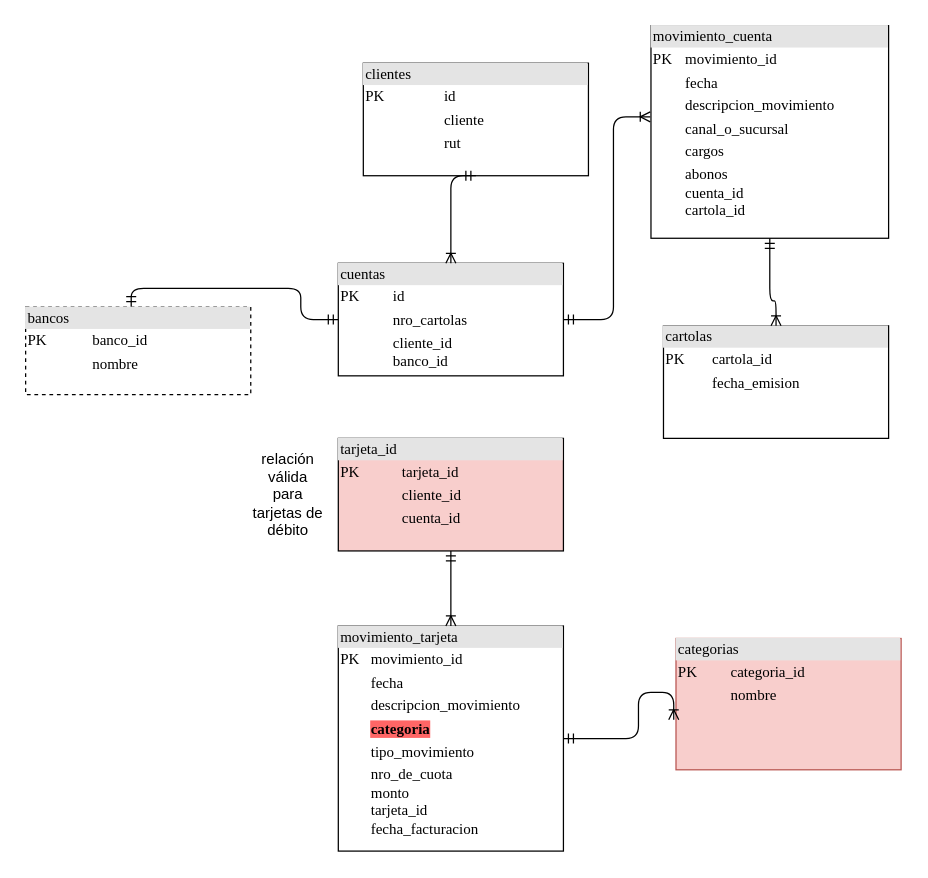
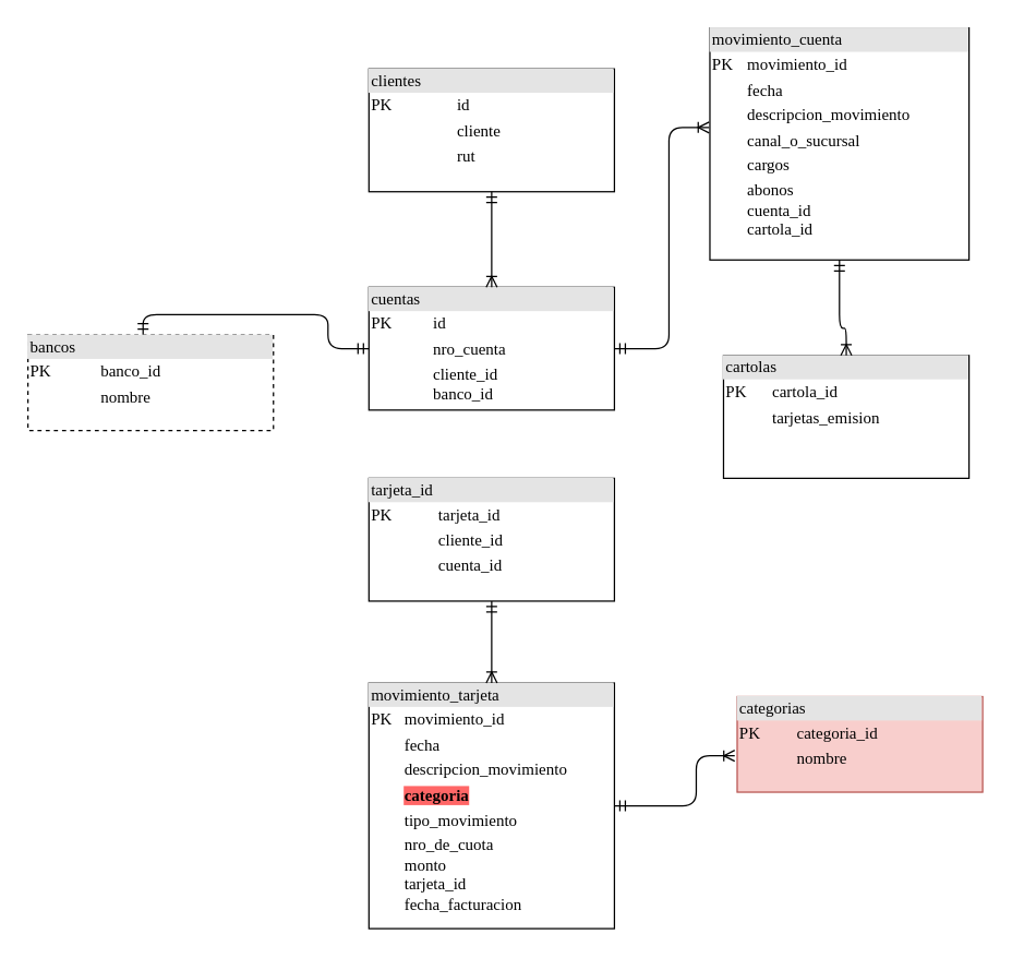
  <mxCell id="0" />
  <mxCell id="1" parent="0" />
- <mxCell id="2" value="&lt;div style=&quot;box-sizing:border-box;width:100%;background:#e4e4e4;padding:2px;&quot;&gt;clientes&lt;/div&gt;&lt;table style=&quot;width:100%;font-size:1em;&quot; cellpadding=&quot;2&quot; cellspacing=&quot;0&quot;&gt;&lt;tbody&gt;&lt;tr&gt;&lt;td&gt;PK&lt;/td&gt;&lt;td&gt;id&lt;/td&gt;&lt;/tr&gt;&lt;tr&gt;&lt;td&gt;&lt;br&gt;&lt;/td&gt;&lt;td&gt;cliente&lt;/td&gt;&lt;/tr&gt;&lt;tr&gt;&lt;td&gt;&lt;/td&gt;&lt;td&gt;rut&lt;/td&gt;&lt;/tr&gt;&lt;/tbody&gt;&lt;/table&gt;" style="verticalAlign=top;align=left;overflow=fill;html=1;rounded=0;shadow=0;comic=0;labelBackgroundColor=none;strokeWidth=1;fontFamily=Verdana;fontSize=12" parent="1" vertex="1"><mxGeometry x="290" y="50" width="180" height="90" as="geometry" /></mxCell>
+ <mxCell id="2" value="&lt;div style=&quot;box-sizing:border-box;width:100%;background:#e4e4e4;padding:2px;&quot;&gt;clientes&lt;/div&gt;&lt;table style=&quot;width:100%;font-size:1em;&quot; cellpadding=&quot;2&quot; cellspacing=&quot;0&quot;&gt;&lt;tbody&gt;&lt;tr&gt;&lt;td&gt;PK&lt;/td&gt;&lt;td&gt;id&lt;/td&gt;&lt;/tr&gt;&lt;tr&gt;&lt;td&gt;&lt;br&gt;&lt;/td&gt;&lt;td&gt;cliente&lt;/td&gt;&lt;/tr&gt;&lt;tr&gt;&lt;td&gt;&lt;/td&gt;&lt;td&gt;rut&lt;/td&gt;&lt;/tr&gt;&lt;/tbody&gt;&lt;/table&gt;" style="verticalAlign=top;align=left;overflow=fill;html=1;rounded=0;shadow=0;comic=0;labelBackgroundColor=none;strokeWidth=1;fontFamily=Verdana;fontSize=12" parent="1" vertex="1"><mxGeometry x="270" y="50" width="180" height="90" as="geometry" /></mxCell>
  <mxCell id="3" value="&lt;div style=&quot;box-sizing: border-box ; width: 100% ; background: #e4e4e4 ; padding: 2px&quot;&gt;movimiento_cuenta&lt;/div&gt;&lt;table style=&quot;width: 100% ; font-size: 1em&quot; cellpadding=&quot;2&quot; cellspacing=&quot;0&quot;&gt;&lt;tbody&gt;&lt;tr&gt;&lt;td&gt;PK&lt;/td&gt;&lt;td&gt;movimiento_id&lt;/td&gt;&lt;/tr&gt;&lt;tr&gt;&lt;td&gt;&lt;br&gt;&lt;/td&gt;&lt;td&gt;fecha&lt;/td&gt;&lt;/tr&gt;&lt;tr&gt;&lt;td&gt;&lt;/td&gt;&lt;td&gt;descripcion_movimiento&lt;/td&gt;&lt;/tr&gt;&lt;tr&gt;&lt;td&gt;&lt;br&gt;&lt;/td&gt;&lt;td&gt;canal_o_sucursal&lt;br&gt;&lt;/td&gt;&lt;/tr&gt;&lt;tr&gt;&lt;td&gt;&lt;br&gt;&lt;/td&gt;&lt;td&gt;cargos&lt;br&gt;&lt;/td&gt;&lt;/tr&gt;&lt;tr&gt;&lt;td&gt;&lt;br&gt;&lt;/td&gt;&lt;td&gt;abonos&lt;br&gt;cuenta_id&lt;br&gt;cartola_id&lt;/td&gt;&lt;/tr&gt;&lt;/tbody&gt;&lt;/table&gt;" style="verticalAlign=top;align=left;overflow=fill;html=1;rounded=0;shadow=0;comic=0;labelBackgroundColor=none;strokeWidth=1;fontFamily=Verdana;fontSize=12" parent="1" vertex="1"><mxGeometry x="520" y="20" width="190" height="170" as="geometry" /></mxCell>
- <mxCell id="4" value="&lt;div style=&quot;box-sizing: border-box ; width: 100% ; background: #e4e4e4 ; padding: 2px&quot;&gt;tarjeta_id&lt;/div&gt;&lt;table style=&quot;width: 100% ; font-size: 1em&quot; cellpadding=&quot;2&quot; cellspacing=&quot;0&quot;&gt;&lt;tbody&gt;&lt;tr&gt;&lt;td&gt;PK&lt;/td&gt;&lt;td&gt;tarjeta_id&lt;/td&gt;&lt;/tr&gt;&lt;tr&gt;&lt;td&gt;&lt;br&gt;&lt;/td&gt;&lt;td&gt;cliente_id&lt;/td&gt;&lt;/tr&gt;&lt;tr&gt;&lt;td&gt;&lt;/td&gt;&lt;td&gt;cuenta_id&lt;/td&gt;&lt;/tr&gt;&lt;tr&gt;&lt;td&gt;&lt;br&gt;&lt;/td&gt;&lt;td&gt;&lt;br&gt;&lt;/td&gt;&lt;/tr&gt;&lt;/tbody&gt;&lt;/table&gt;" style="verticalAlign=top;align=left;overflow=fill;html=1;rounded=0;shadow=0;comic=0;labelBackgroundColor=none;strokeWidth=1;fontFamily=Verdana;fontSize=12;fillColor=#f8cecc;" parent="1" vertex="1"><mxGeometry x="270" y="350" width="180" height="90" as="geometry" /></mxCell>
+ <mxCell id="4" value="&lt;div style=&quot;box-sizing: border-box ; width: 100% ; background: #e4e4e4 ; padding: 2px&quot;&gt;tarjeta_id&lt;/div&gt;&lt;table style=&quot;width: 100% ; font-size: 1em&quot; cellpadding=&quot;2&quot; cellspacing=&quot;0&quot;&gt;&lt;tbody&gt;&lt;tr&gt;&lt;td&gt;PK&lt;/td&gt;&lt;td&gt;tarjeta_id&lt;/td&gt;&lt;/tr&gt;&lt;tr&gt;&lt;td&gt;&lt;br&gt;&lt;/td&gt;&lt;td&gt;cliente_id&lt;/td&gt;&lt;/tr&gt;&lt;tr&gt;&lt;td&gt;&lt;/td&gt;&lt;td&gt;cuenta_id&lt;/td&gt;&lt;/tr&gt;&lt;tr&gt;&lt;td&gt;&lt;br&gt;&lt;/td&gt;&lt;td&gt;&lt;br&gt;&lt;/td&gt;&lt;/tr&gt;&lt;/tbody&gt;&lt;/table&gt;" style="verticalAlign=top;align=left;overflow=fill;html=1;rounded=0;shadow=0;comic=0;labelBackgroundColor=none;strokeWidth=1;fontFamily=Verdana;fontSize=12" parent="1" vertex="1"><mxGeometry x="270" y="350" width="180" height="90" as="geometry" /></mxCell>
  <mxCell id="5" value="&lt;div style=&quot;box-sizing: border-box ; width: 100% ; background: #e4e4e4 ; padding: 2px&quot;&gt;bancos&lt;/div&gt;&lt;table style=&quot;width: 100% ; font-size: 1em&quot; cellpadding=&quot;2&quot; cellspacing=&quot;0&quot;&gt;&lt;tbody&gt;&lt;tr&gt;&lt;td&gt;PK&lt;/td&gt;&lt;td&gt;banco_id&lt;/td&gt;&lt;/tr&gt;&lt;tr&gt;&lt;td&gt;&lt;br&gt;&lt;/td&gt;&lt;td&gt;nombre&lt;/td&gt;&lt;/tr&gt;&lt;tr&gt;&lt;td&gt;&lt;/td&gt;&lt;td&gt;&lt;br&gt;&lt;/td&gt;&lt;/tr&gt;&lt;tr&gt;&lt;td&gt;&lt;br&gt;&lt;/td&gt;&lt;td&gt;&lt;br&gt;&lt;/td&gt;&lt;/tr&gt;&lt;/tbody&gt;&lt;/table&gt;" style="verticalAlign=top;align=left;overflow=fill;html=1;rounded=0;shadow=0;comic=0;labelBackgroundColor=none;strokeWidth=1;fontFamily=Verdana;fontSize=12;dashed=1;" parent="1" vertex="1"><mxGeometry x="20" y="245" width="180" height="70" as="geometry" /></mxCell>
  <mxCell id="6" style="edgeStyle=orthogonalEdgeStyle;html=1;labelBackgroundColor=none;startArrow=ERmandOne;endArrow=ERmandOne;fontFamily=Verdana;fontSize=12;align=left;exitX=0;exitY=0.5;exitDx=0;exitDy=0;entryX=0.469;entryY=-0.006;entryDx=0;entryDy=0;entryPerimeter=0;endFill=0;" parent="1" source="7" target="5" edge="1"><mxGeometry relative="1" as="geometry"><mxPoint x="270" y="380" as="targetPoint" /><Array as="points"><mxPoint x="240" y="255" /><mxPoint x="240" y="230" /><mxPoint x="104" y="230" /></Array></mxGeometry></mxCell>
- <mxCell id="7" value="&lt;div style=&quot;box-sizing:border-box;width:100%;background:#e4e4e4;padding:2px;&quot;&gt;cuentas&lt;/div&gt;&lt;table style=&quot;width:100%;font-size:1em;&quot; cellpadding=&quot;2&quot; cellspacing=&quot;0&quot;&gt;&lt;tbody&gt;&lt;tr&gt;&lt;td&gt;PK&lt;/td&gt;&lt;td&gt;id&lt;/td&gt;&lt;/tr&gt;&lt;tr&gt;&lt;td&gt;&lt;br&gt;&lt;/td&gt;&lt;td&gt;nro_cartolas&lt;/td&gt;&lt;/tr&gt;&lt;tr&gt;&lt;td&gt;&lt;/td&gt;&lt;td&gt;cliente_id&lt;br&gt;banco_id&lt;br&gt;&lt;/td&gt;&lt;/tr&gt;&lt;/tbody&gt;&lt;/table&gt;" style="verticalAlign=top;align=left;overflow=fill;html=1;rounded=0;shadow=0;comic=0;labelBackgroundColor=none;strokeWidth=1;fontFamily=Verdana;fontSize=12" parent="1" vertex="1"><mxGeometry x="270" y="210" width="180" height="90" as="geometry" /></mxCell>
- <mxCell id="8" value="&lt;div style=&quot;box-sizing: border-box ; width: 100% ; background: #e4e4e4 ; padding: 2px&quot;&gt;categorias&lt;/div&gt;&lt;table style=&quot;width: 100% ; font-size: 1em&quot; cellpadding=&quot;2&quot; cellspacing=&quot;0&quot;&gt;&lt;tbody&gt;&lt;tr&gt;&lt;td&gt;PK&lt;/td&gt;&lt;td&gt;categoria_id&lt;/td&gt;&lt;/tr&gt;&lt;tr&gt;&lt;td&gt;&lt;br&gt;&lt;/td&gt;&lt;td&gt;nombre&lt;/td&gt;&lt;/tr&gt;&lt;tr&gt;&lt;td&gt;&lt;/td&gt;&lt;td&gt;&lt;br&gt;&lt;/td&gt;&lt;/tr&gt;&lt;/tbody&gt;&lt;/table&gt;" style="verticalAlign=top;align=left;overflow=fill;html=1;rounded=0;shadow=0;comic=0;labelBackgroundColor=none;strokeWidth=1;fontFamily=Verdana;fontSize=12;fillColor=#f8cecc;strokeColor=#b85450;" parent="1" vertex="1"><mxGeometry x="540" y="510" width="180" height="105" as="geometry" /></mxCell>
- <mxCell id="9" value="&lt;div style=&quot;box-sizing:border-box;width:100%;background:#e4e4e4;padding:2px;&quot;&gt;cartolas&lt;/div&gt;&lt;table style=&quot;width:100%;font-size:1em;&quot; cellpadding=&quot;2&quot; cellspacing=&quot;0&quot;&gt;&lt;tbody&gt;&lt;tr&gt;&lt;td&gt;PK&lt;/td&gt;&lt;td&gt;cartola_id&lt;/td&gt;&lt;/tr&gt;&lt;tr&gt;&lt;td&gt;&lt;br&gt;&lt;/td&gt;&lt;td&gt;fecha_emision&lt;/td&gt;&lt;/tr&gt;&lt;tr&gt;&lt;td&gt;&lt;/td&gt;&lt;td&gt;&lt;br&gt;&lt;/td&gt;&lt;/tr&gt;&lt;/tbody&gt;&lt;/table&gt;" style="verticalAlign=top;align=left;overflow=fill;html=1;rounded=0;shadow=0;comic=0;labelBackgroundColor=none;strokeWidth=1;fontFamily=Verdana;fontSize=12" parent="1" vertex="1"><mxGeometry x="530" y="260" width="180" height="90" as="geometry" /></mxCell>
+ <mxCell id="7" value="&lt;div style=&quot;box-sizing:border-box;width:100%;background:#e4e4e4;padding:2px;&quot;&gt;cuentas&lt;/div&gt;&lt;table style=&quot;width:100%;font-size:1em;&quot; cellpadding=&quot;2&quot; cellspacing=&quot;0&quot;&gt;&lt;tbody&gt;&lt;tr&gt;&lt;td&gt;PK&lt;/td&gt;&lt;td&gt;id&lt;/td&gt;&lt;/tr&gt;&lt;tr&gt;&lt;td&gt;&lt;br&gt;&lt;/td&gt;&lt;td&gt;nro_cuenta&lt;/td&gt;&lt;/tr&gt;&lt;tr&gt;&lt;td&gt;&lt;/td&gt;&lt;td&gt;cliente_id&lt;br&gt;banco_id&lt;br&gt;&lt;/td&gt;&lt;/tr&gt;&lt;/tbody&gt;&lt;/table&gt;" style="verticalAlign=top;align=left;overflow=fill;html=1;rounded=0;shadow=0;comic=0;labelBackgroundColor=none;strokeWidth=1;fontFamily=Verdana;fontSize=12" parent="1" vertex="1"><mxGeometry x="270" y="210" width="180" height="90" as="geometry" /></mxCell>
+ <mxCell id="8" value="&lt;div style=&quot;box-sizing: border-box ; width: 100% ; background: #e4e4e4 ; padding: 2px&quot;&gt;categorias&lt;/div&gt;&lt;table style=&quot;width: 100% ; font-size: 1em&quot; cellpadding=&quot;2&quot; cellspacing=&quot;0&quot;&gt;&lt;tbody&gt;&lt;tr&gt;&lt;td&gt;PK&lt;/td&gt;&lt;td&gt;categoria_id&lt;/td&gt;&lt;/tr&gt;&lt;tr&gt;&lt;td&gt;&lt;br&gt;&lt;/td&gt;&lt;td&gt;nombre&lt;/td&gt;&lt;/tr&gt;&lt;tr&gt;&lt;td&gt;&lt;/td&gt;&lt;td&gt;&lt;br&gt;&lt;/td&gt;&lt;/tr&gt;&lt;/tbody&gt;&lt;/table&gt;" style="verticalAlign=top;align=left;overflow=fill;html=1;rounded=0;shadow=0;comic=0;labelBackgroundColor=none;strokeWidth=1;fontFamily=Verdana;fontSize=12;fillColor=#f8cecc;strokeColor=#b85450;" parent="1" vertex="1"><mxGeometry x="540" y="510" width="180" height="70" as="geometry" /></mxCell>
+ <mxCell id="9" value="&lt;div style=&quot;box-sizing:border-box;width:100%;background:#e4e4e4;padding:2px;&quot;&gt;cartolas&lt;/div&gt;&lt;table style=&quot;width:100%;font-size:1em;&quot; cellpadding=&quot;2&quot; cellspacing=&quot;0&quot;&gt;&lt;tbody&gt;&lt;tr&gt;&lt;td&gt;PK&lt;/td&gt;&lt;td&gt;cartola_id&lt;/td&gt;&lt;/tr&gt;&lt;tr&gt;&lt;td&gt;&lt;br&gt;&lt;/td&gt;&lt;td&gt;tarjetas_emision&lt;/td&gt;&lt;/tr&gt;&lt;tr&gt;&lt;td&gt;&lt;/td&gt;&lt;td&gt;&lt;br&gt;&lt;/td&gt;&lt;/tr&gt;&lt;/tbody&gt;&lt;/table&gt;" style="verticalAlign=top;align=left;overflow=fill;html=1;rounded=0;shadow=0;comic=0;labelBackgroundColor=none;strokeWidth=1;fontFamily=Verdana;fontSize=12" parent="1" vertex="1"><mxGeometry x="530" y="260" width="180" height="90" as="geometry" /></mxCell>
  <mxCell id="10" value="&lt;div style=&quot;box-sizing: border-box ; width: 100% ; background: #e4e4e4 ; padding: 2px&quot;&gt;movimiento_tarjeta&lt;/div&gt;&lt;table style=&quot;width: 100% ; font-size: 1em&quot; cellpadding=&quot;2&quot; cellspacing=&quot;0&quot;&gt;&lt;tbody&gt;&lt;tr&gt;&lt;td&gt;PK&lt;/td&gt;&lt;td&gt;movimiento_id&lt;/td&gt;&lt;/tr&gt;&lt;tr&gt;&lt;td&gt;&lt;br&gt;&lt;/td&gt;&lt;td&gt;fecha&lt;/td&gt;&lt;/tr&gt;&lt;tr&gt;&lt;td&gt;&lt;/td&gt;&lt;td&gt;descripcion_movimiento&lt;/td&gt;&lt;/tr&gt;&lt;tr&gt;&lt;td&gt;&lt;br&gt;&lt;/td&gt;&lt;td&gt;&lt;b style=&quot;background-color: rgb(255, 102, 102);&quot;&gt;categoria&lt;/b&gt;&lt;br&gt;&lt;/td&gt;&lt;/tr&gt;&lt;tr&gt;&lt;td&gt;&lt;br&gt;&lt;/td&gt;&lt;td&gt;tipo_movimiento&lt;/td&gt;&lt;/tr&gt;&lt;tr&gt;&lt;td&gt;&lt;br&gt;&lt;/td&gt;&lt;td&gt;nro_de_cuota&lt;br&gt;monto&lt;br&gt;tarjeta_id&lt;br&gt;fecha_facturacion&lt;/td&gt;&lt;/tr&gt;&lt;/tbody&gt;&lt;/table&gt;" style="verticalAlign=top;align=left;overflow=fill;html=1;rounded=0;shadow=0;comic=0;labelBackgroundColor=none;strokeWidth=1;fontFamily=Verdana;fontSize=12" parent="1" vertex="1"><mxGeometry x="270" y="500" width="180" height="180" as="geometry" /></mxCell>
  <mxCell id="11" value="" style="edgeStyle=orthogonalEdgeStyle;html=1;endArrow=ERoneToMany;startArrow=ERmandOne;labelBackgroundColor=none;fontFamily=Verdana;fontSize=12;align=left;exitX=0.5;exitY=1;entryX=0.5;entryY=0;exitDx=0;exitDy=0;entryDx=0;entryDy=0;" parent="1" source="2" target="7" edge="1"><mxGeometry width="100" height="100" relative="1" as="geometry"><mxPoint x="510" y="320" as="sourcePoint" /><mxPoint x="610" y="220" as="targetPoint" /><Array as="points"><mxPoint x="360" y="180" /><mxPoint x="360" y="180" /></Array></mxGeometry></mxCell>
  <mxCell id="12" style="edgeStyle=orthogonalEdgeStyle;html=1;labelBackgroundColor=none;startArrow=ERmandOne;endArrow=ERoneToMany;fontFamily=Verdana;fontSize=12;align=left;exitX=0.5;exitY=1;exitDx=0;exitDy=0;entryX=0.5;entryY=0;entryDx=0;entryDy=0;" edge="1" parent="1" source="4" target="10"><mxGeometry relative="1" as="geometry"><mxPoint x="365" y="729" as="sourcePoint" /><mxPoint x="275.9" y="929.48" as="targetPoint" /><Array as="points"><mxPoint x="360" y="480" /><mxPoint x="360" y="480" /></Array></mxGeometry></mxCell>
  <mxCell id="13" style="edgeStyle=orthogonalEdgeStyle;html=1;labelBackgroundColor=none;startArrow=ERmandOne;endArrow=ERoneToMany;fontFamily=Verdana;fontSize=12;align=left;entryX=-0.003;entryY=0.429;entryDx=0;entryDy=0;endFill=0;entryPerimeter=0;exitX=1;exitY=0.5;exitDx=0;exitDy=0;" edge="1" parent="1" source="7" target="3"><mxGeometry relative="1" as="geometry"><mxPoint x="520" y="190" as="sourcePoint" /><mxPoint x="510" y="200" as="targetPoint" /><Array as="points"><mxPoint x="490" y="255" /><mxPoint x="490" y="93" /></Array></mxGeometry></mxCell>
- <mxCell id="14" value="relación válida para tarjetas de débito" style="text;html=1;align=center;verticalAlign=middle;whiteSpace=wrap;rounded=0;" vertex="1" parent="1"><mxGeometry x="200" y="380" width="60" height="30" as="geometry" /></mxCell>
  <mxCell id="15" style="edgeStyle=orthogonalEdgeStyle;html=1;labelBackgroundColor=none;startArrow=ERmandOne;endArrow=ERoneToMany;fontFamily=Verdana;fontSize=12;align=left;endFill=0;exitX=0.5;exitY=1;exitDx=0;exitDy=0;entryX=0.5;entryY=0;entryDx=0;entryDy=0;" edge="1" parent="1" source="3" target="9"><mxGeometry relative="1" as="geometry"><mxPoint x="632.5" y="270" as="sourcePoint" /><mxPoint x="630" y="250" as="targetPoint" /><Array as="points"><mxPoint x="615" y="240" /><mxPoint x="620" y="240" /></Array></mxGeometry></mxCell>
  <mxCell id="16" style="edgeStyle=orthogonalEdgeStyle;html=1;labelBackgroundColor=none;startArrow=ERmandOne;endArrow=ERoneToMany;fontFamily=Verdana;fontSize=12;align=left;entryX=-0.01;entryY=0.619;entryDx=0;entryDy=0;entryPerimeter=0;exitX=1;exitY=0.5;exitDx=0;exitDy=0;" edge="1" parent="1" source="10" target="8"><mxGeometry relative="1" as="geometry"><mxPoint x="510" y="520" as="sourcePoint" /><mxPoint x="460" y="580" as="targetPoint" /><Array as="points"><mxPoint x="510" y="590" /><mxPoint x="510" y="553" /><mxPoint x="538" y="553" /></Array></mxGeometry></mxCell>
